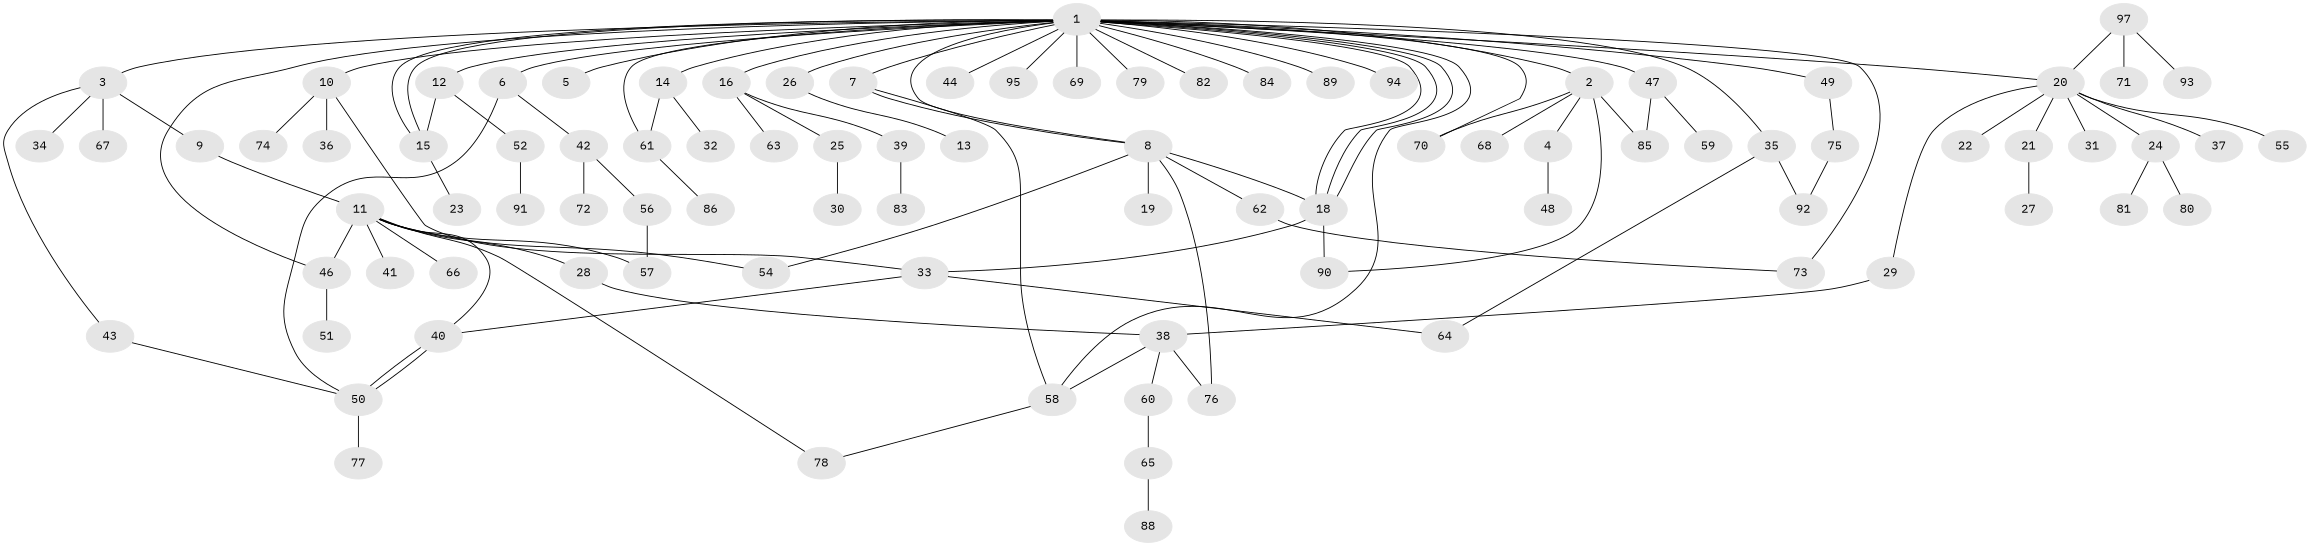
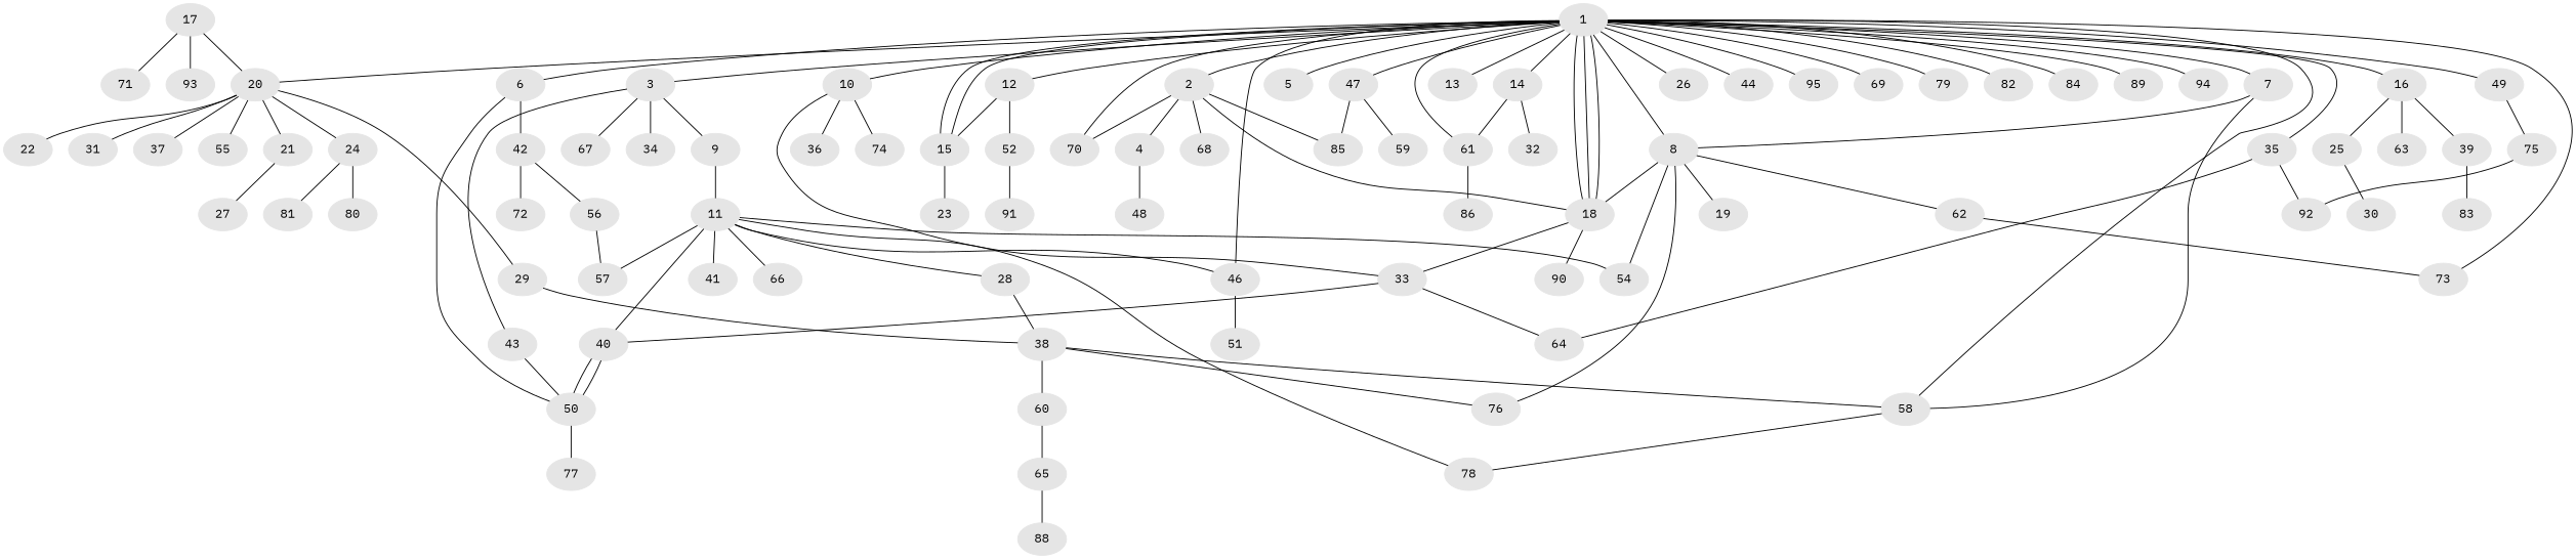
  graph {
    fontname="IBM Plex Mono"
    node [color=gray90 fontname="IBM Plex Mono" style=filled]
    edge [fontname="IBM Plex Mono"]
    1
    2
    3
    5
    6
    7
    8
    10
    12
    13
    14
    15
    16
    18
    20
    26
    35
    44
    n19 [label=95]
    46
    47
    49
    58
    61
    69
    70
    73
    79
    82
    84
    89
    94
    4
    68
    85
    9
    34
    43
    67
    42
    50
    19
    54
    62
    76
    33
    36
    74
    52
    32
    23
    25
    39
    63
-   17 [label=97]
+   17
    71
    93
    90
    21
    22
    24
    29
    31
    37
    55
    64
    92
    56
    72
    51
    59
    75
    77
    78
    86
    48
    11
    28
    40
    41
    57
    66
    38
    91
    30
    83
    27
    80
    81
    60
    65
    88
    1 -- 2
    1 -- 3
    1 -- 5
    1 -- 6
    1 -- 7
    1 -- 8
    1 -- 10
    1 -- 12
-   26 -- 13
+   1 -- 13
    1 -- 14
    1 -- 15
    1 -- 15
    1 -- 16
    1 -- 18
    1 -- 18
    1 -- 18
    1 -- 20
    1 -- 26
    1 -- 35
    1 -- 44
    1 -- n19
    1 -- 46
    1 -- 47
    1 -- 49
    1 -- 58
    1 -- 61
    1 -- 69
    1 -- 70
    1 -- 73
    1 -- 79
    1 -- 82
    1 -- 84
    1 -- 89
    1 -- 94
-   2 -- 90
+   2 -- 18
    2 -- 70
    2 -- 4
    2 -- 68
    2 -- 85
    3 -- 9
    3 -- 34
    3 -- 43
    3 -- 67
    6 -- 42
    6 -- 50
    7 -- 8
    7 -- 58
    8 -- 18
    8 -- 19
    8 -- 54
    8 -- 62
    8 -- 76
    10 -- 33
    10 -- 36
    10 -- 74
    12 -- 15
    12 -- 52
    14 -- 61
    14 -- 32
    15 -- 23
    16 -- 25
    16 -- 39
    16 -- 63
    18 -- 33
    18 -- 90
    20 -- 21
    20 -- 22
    20 -- 24
    20 -- 29
    20 -- 31
    20 -- 37
    20 -- 55
    35 -- 64
    35 -- 92
    46 -- 51
    47 -- 85
    47 -- 59
    49 -- 75
    58 -- 78
    61 -- 86
    4 -- 48
    9 -- 11
    43 -- 50
    42 -- 56
    42 -- 72
    50 -- 77
    62 -- 73
    33 -- 64
    33 -- 40
    52 -- 91
    25 -- 30
    39 -- 83
    17 -- 20
    17 -- 71
    17 -- 93
    21 -- 27
    24 -- 80
    24 -- 81
    29 -- 38
    56 -- 57
    75 -- 92
    11 -- 46
    11 -- 54
    11 -- 78
    11 -- 28
    11 -- 40
    11 -- 41
    11 -- 57
    11 -- 66
    28 -- 38
    40 -- 50
    40 -- 50
    38 -- 58
    38 -- 76
    38 -- 60
    60 -- 65
    65 -- 88
  }
